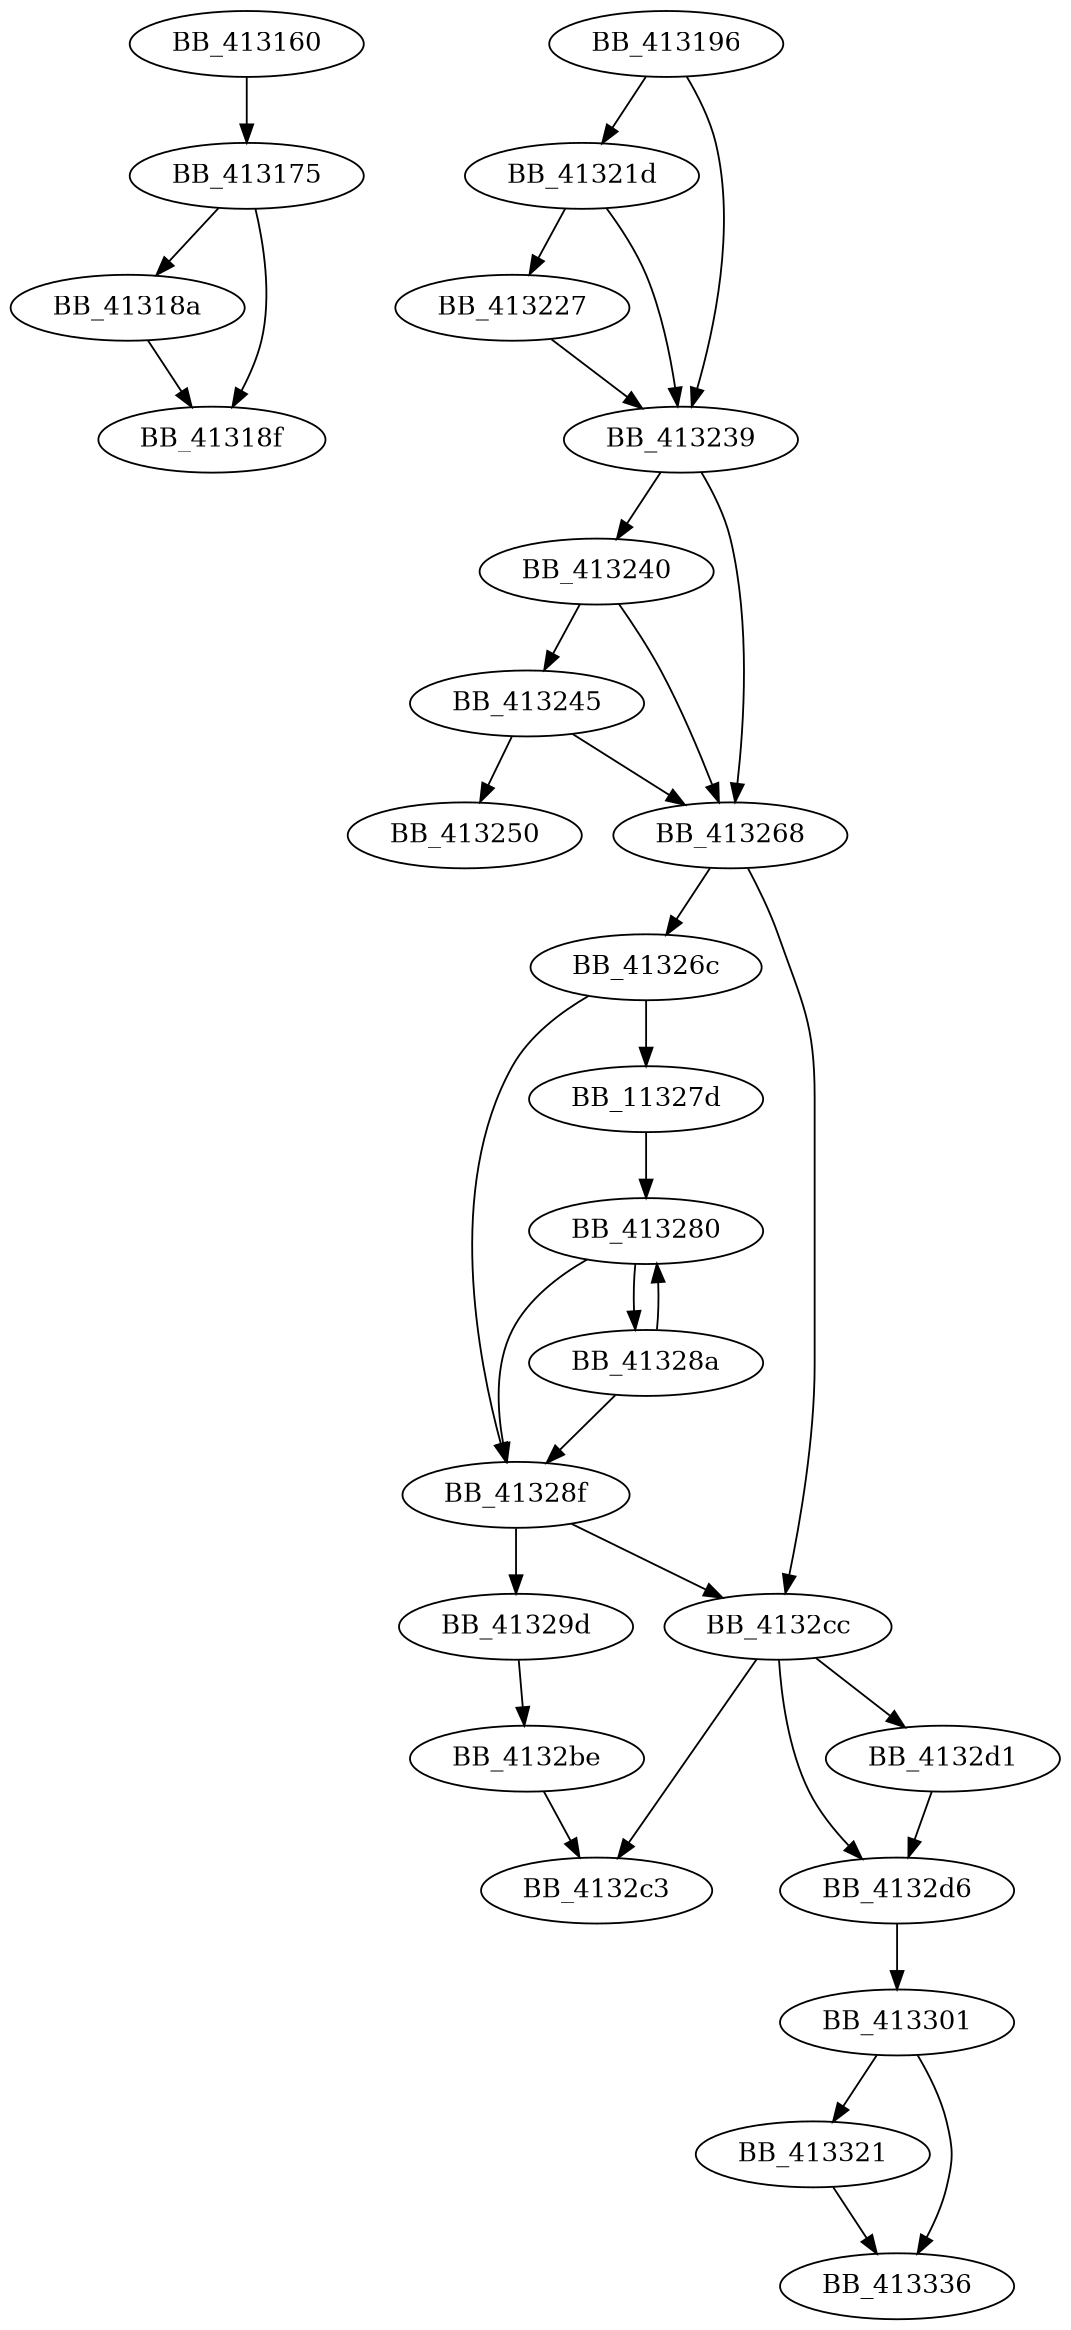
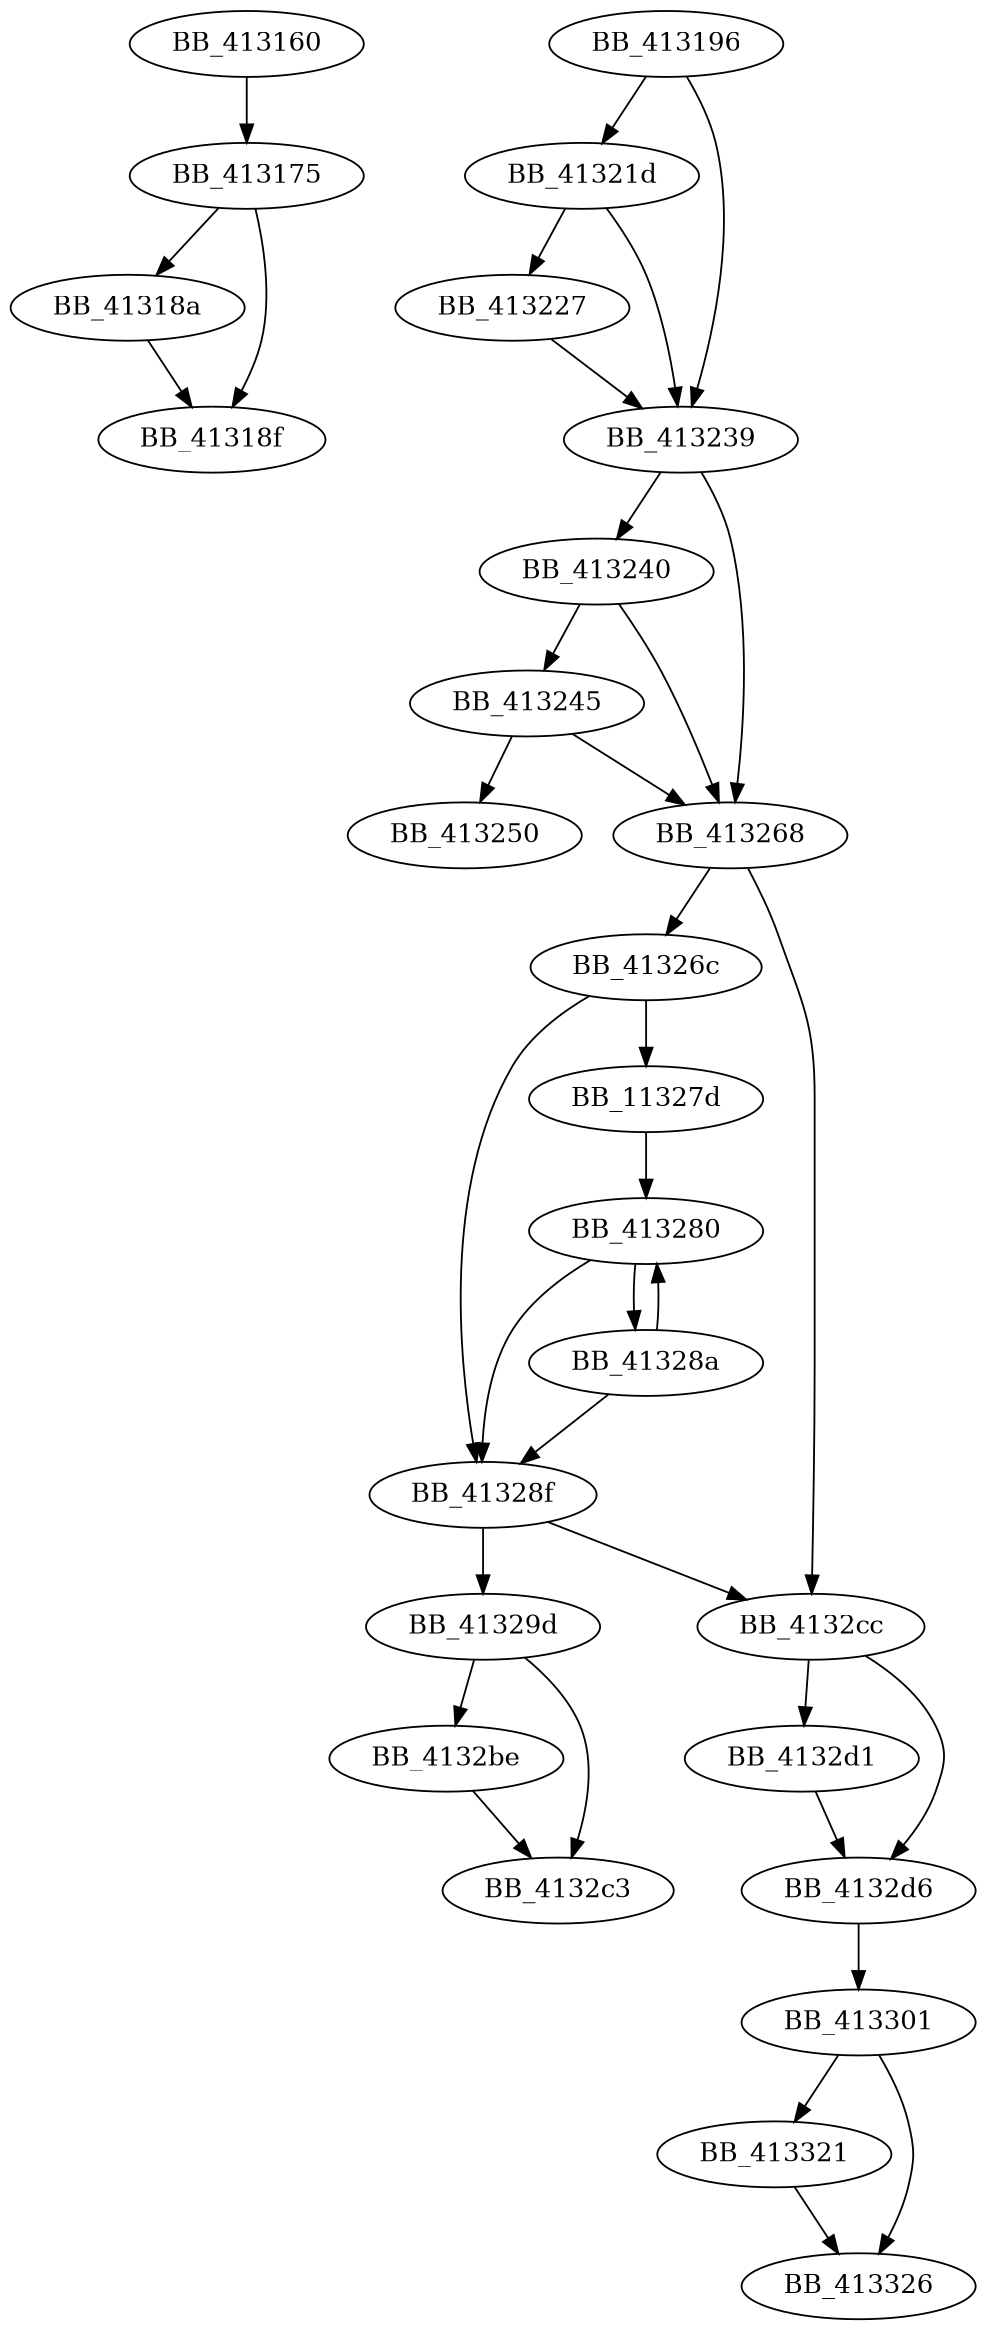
  digraph {
    BB_413160
    BB_413175
    BB_41318a
    BB_41318f
    BB_413196
    BB_41321d
    BB_413239
    BB_413227
    BB_413240
    BB_413268
    BB_413245
    BB_41326c
    BB_4132cc
    BB_413250
    n15 [label=BB_11327d]
    BB_41328f
    BB_4132d1
    BB_4132d6
    BB_413280
    BB_41329d
    BB_413301
    BB_41328a
    BB_4132be
    BB_4132c3
    BB_413321
-   BB_413326 [label=BB_413336]
+   BB_413326
    BB_413160 -> BB_413175
    BB_413175 -> BB_41318a
    BB_413175 -> BB_41318f
    BB_41318a -> BB_41318f
    BB_413196 -> BB_41321d
    BB_413196 -> BB_413239
    BB_41321d -> BB_413239
    BB_41321d -> BB_413227
    BB_413239 -> BB_413240
    BB_413239 -> BB_413268
    BB_413227 -> BB_413239
    BB_413240 -> BB_413268
    BB_413240 -> BB_413245
    BB_413268 -> BB_41326c
    BB_413268 -> BB_4132cc
    BB_413245 -> BB_413268
    BB_413245 -> BB_413250
    BB_41326c -> n15
    BB_41326c -> BB_41328f
    BB_4132cc -> BB_4132d1
    BB_4132cc -> BB_4132d6
    n15 -> BB_413280
    BB_41328f -> BB_4132cc
    BB_41328f -> BB_41329d
    BB_4132d1 -> BB_4132d6
    BB_4132d6 -> BB_413301
    BB_413280 -> BB_41328f
    BB_413280 -> BB_41328a
    BB_41329d -> BB_4132be
-   BB_4132cc -> BB_4132c3
+   BB_41329d -> BB_4132c3
    BB_413301 -> BB_413321
    BB_413301 -> BB_413326
    BB_41328a -> BB_41328f
    BB_41328a -> BB_413280
    BB_4132be -> BB_4132c3
    BB_413321 -> BB_413326
  }
